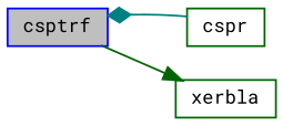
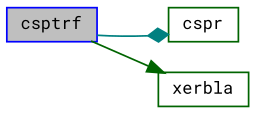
  digraph {
    fontname="Roboto Mono"
    rankdir=LR
    node [color=darkgreen fillcolor=white fontname="Roboto Mono" fontsize=10 shape=record style=filled]
    edge [fontname="Roboto Mono" fontsize=10 labelfontname=Helvetica labelfontsize=10 style=solid]
    n1 [color=blue fillcolor=grey75 fontcolor=black height=0.2 label=csptrf width=0.4]
    n2 [height=0.2 label=cspr width=0.4]
    n3 [height=0.2 label=xerbla width=0.4]
-   n2 -> n1 [arrowhead=diamond color=teal]
+   n1 -> n2 [arrowhead=diamond color=teal]
    n1 -> n3 [arrowhead=normal color=darkgreen]
  }
